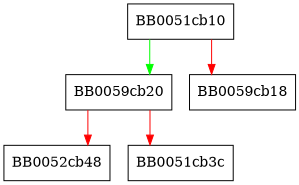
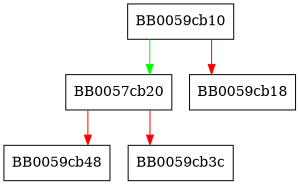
  digraph {
    splines=ortho
    node [shape=box]
    edge [color=red]
-   BB0059cb10 [label=BB0051cb10]
-   BB0059cb20
+   BB0059cb10
+   BB0059cb20 [label=BB0057cb20]
    n3 [label=BB0059cb18]
-   BB0059cb48 [label=BB0052cb48]
-   BB0059cb3c [label=BB0051cb3c]
+   BB0059cb48
+   BB0059cb3c
    BB0059cb10 -> BB0059cb20 [color=green]
    BB0059cb10 -> n3
    BB0059cb20 -> BB0059cb48
    BB0059cb20 -> BB0059cb3c
  }
